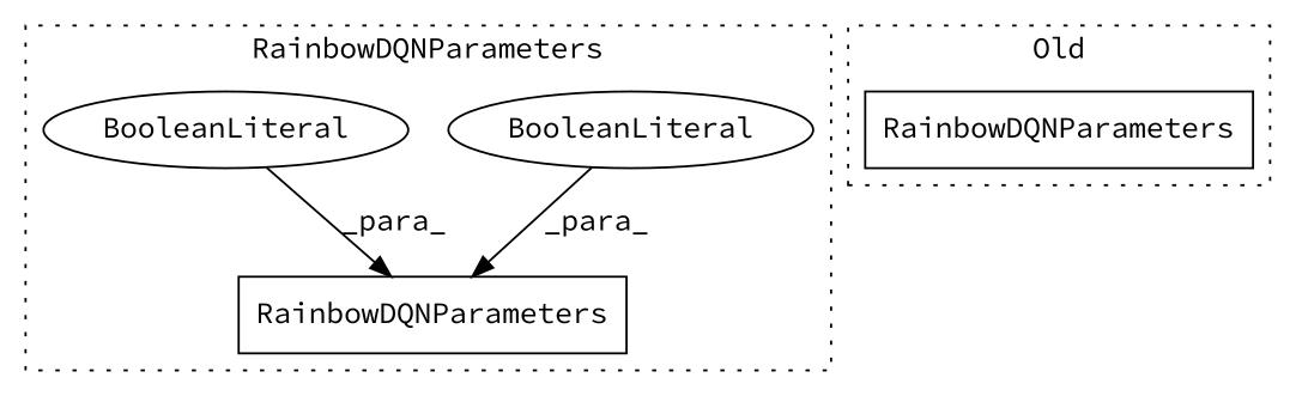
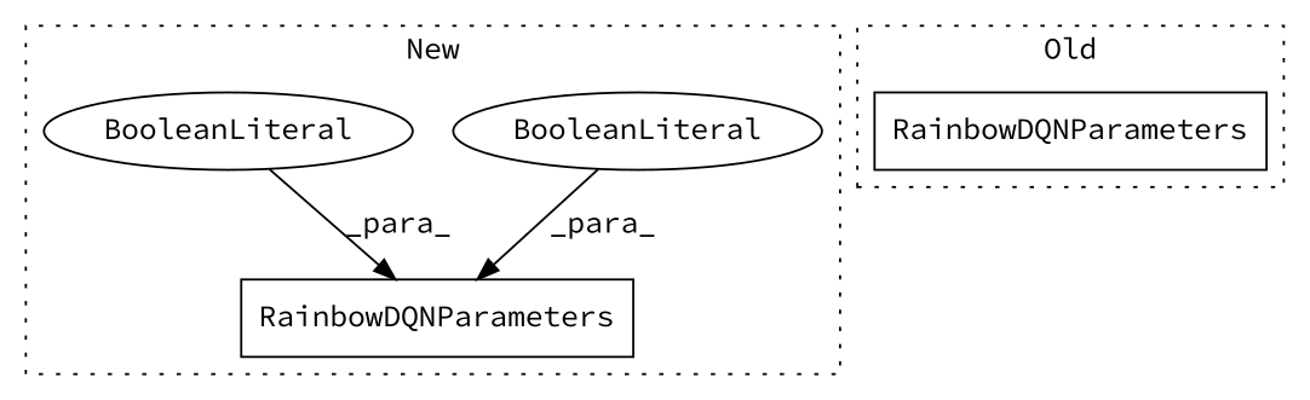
  digraph {
    fontname="Source Code Pro"
    node [a=32 shape=box fontname="Source Code Pro"]
    edge [fontname="Source Code Pro"]
    n1 [l="21,1" label=RainbowDQNParameters s="1338,1369"]
    n2 [a=9 l=5 label=BooleanLiteral s=1364 shape=ellipse]
    n3 [a=9 l=4 label=BooleanLiteral s=1359 shape=ellipse]
    n4 [l=22 label=RainbowDQNParameters s=1338]
    subgraph cluster_1 {
-     label=RainbowDQNParameters
+     label=New
      style=dotted
      n1
      n2
      n3
    }
    subgraph cluster_2 {
      label=Old
      style=dotted
      n4
    }
    n2 -> n1 [label=_para_]
    n3 -> n1 [label=_para_]
  }
